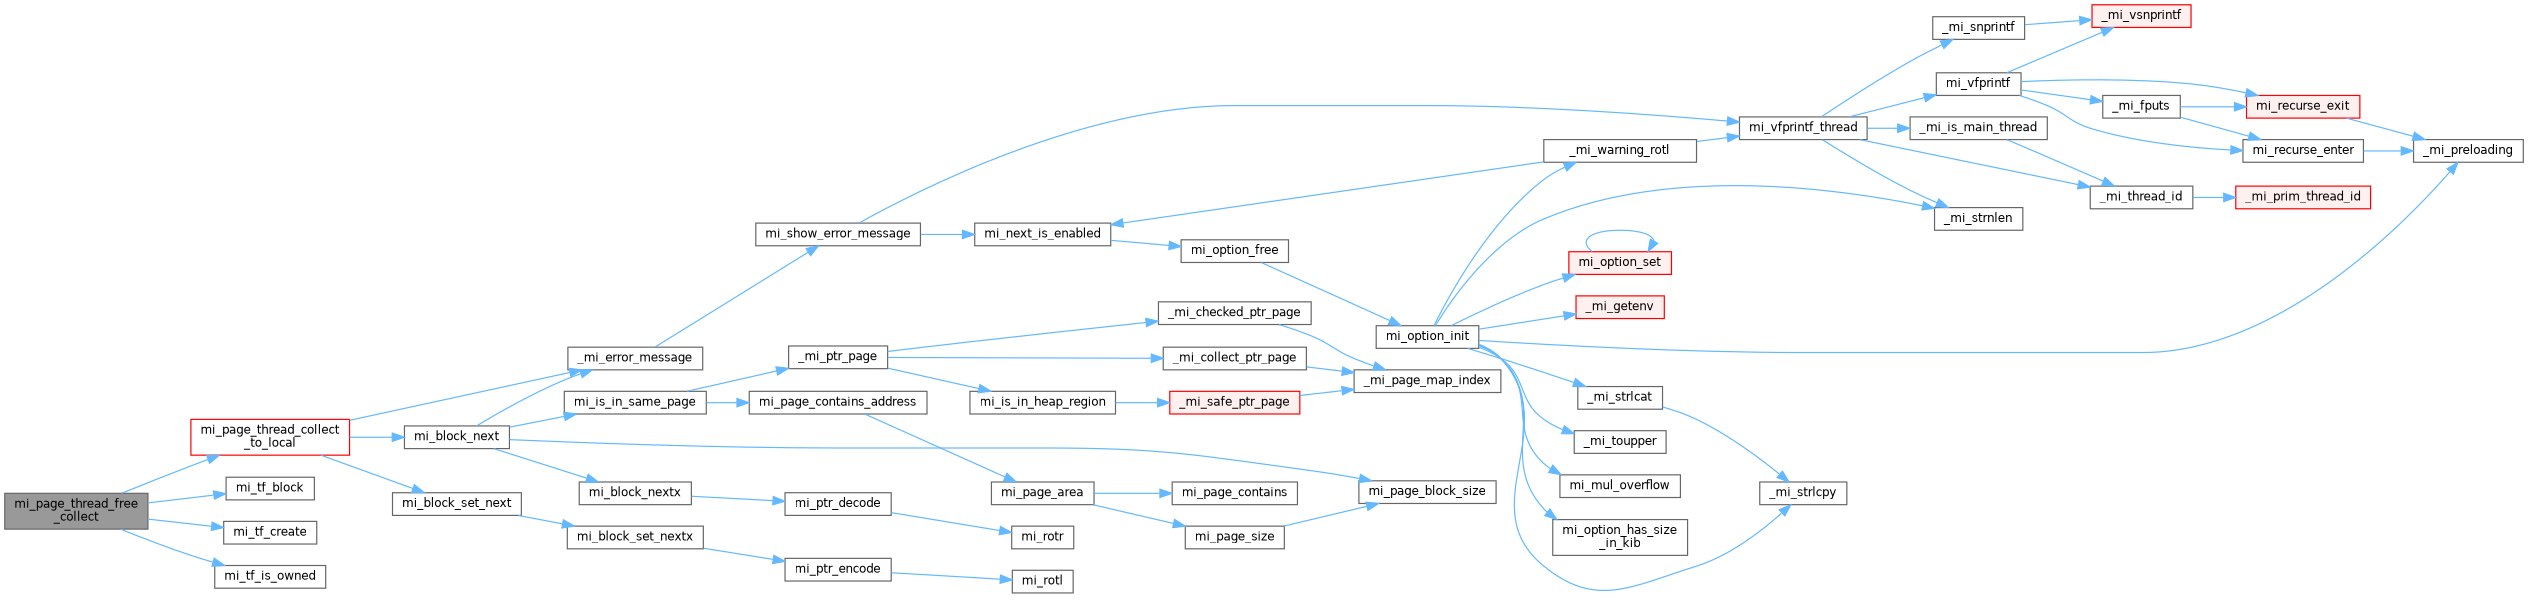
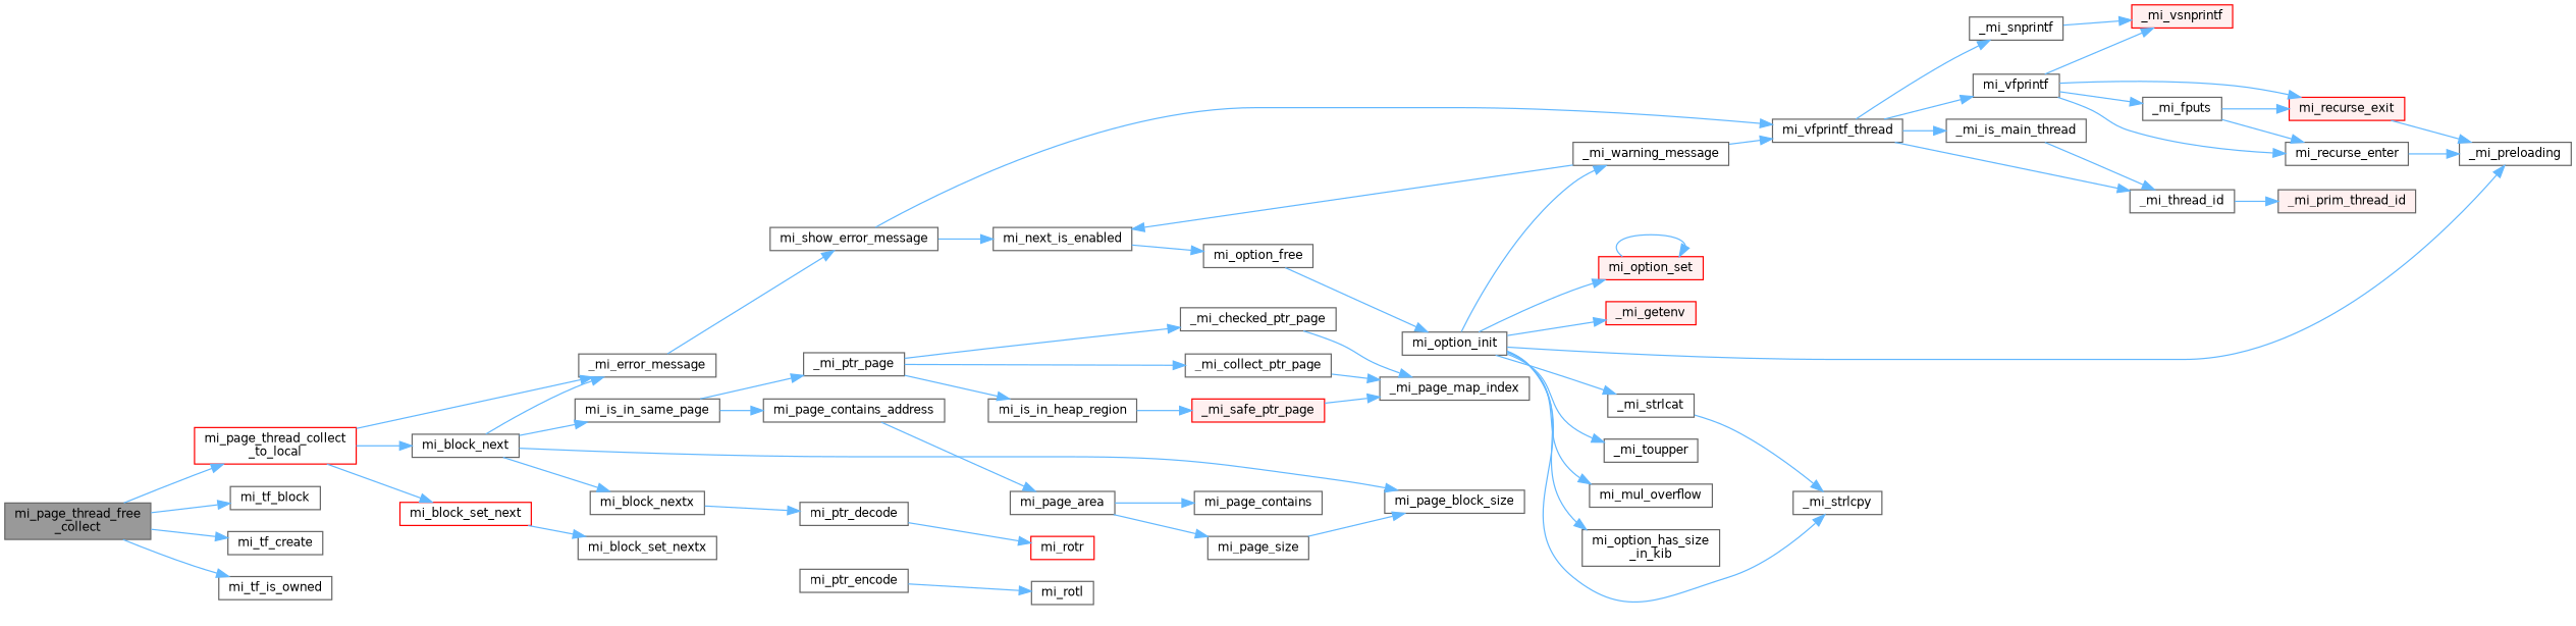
  digraph {
    rankdir=LR
    node [color=grey40 fillcolor=white fontname=Helvetica fontsize=10 shape=box style=filled]
    edge [color=steelblue1 fontname=Helvetica fontsize=10 labelfontname=Helvetica labelfontsize=10 style=solid]
    n1 [color=gray40 fillcolor=grey60 fontcolor=black height=0.2 label="mi_page_thread_free\l_collect" width=0.4]
    n2 [color=red height=0.2 label="mi_page_thread_collect\l_to_local" width=0.4]
    n3 [height=0.2 label=mi_tf_block width=0.4]
    n4 [height=0.2 label=mi_tf_create width=0.4]
    n5 [height=0.2 label=mi_tf_is_owned width=0.4]
    n6 [height=0.2 label=_mi_error_message width=0.4]
    n7 [height=0.2 label=mi_block_next width=0.4]
-   n8 [height=0.2 label=mi_block_set_next width=0.4]
+   n8 [color=red height=0.2 label=mi_block_set_next width=0.4]
    n9 [height=0.2 label=mi_show_error_message width=0.4]
    n10 [height=0.2 label=mi_block_nextx width=0.4]
    n11 [height=0.2 label=mi_is_in_same_page width=0.4]
    n12 [height=0.2 label=mi_page_block_size width=0.4]
    n13 [height=0.2 label=mi_block_set_nextx width=0.4]
    n14 [height=0.2 label=mi_next_is_enabled width=0.4]
    n15 [height=0.2 label=mi_vfprintf_thread width=0.4]
    n16 [height=0.2 label=mi_option_free width=0.4]
-   n17 [height=0.2 label=_mi_strnlen width=0.4]
    n18 [height=0.2 label=_mi_is_main_thread width=0.4]
    n19 [height=0.2 label=_mi_thread_id width=0.4]
    n20 [height=0.2 label=_mi_snprintf width=0.4]
    n21 [height=0.2 label=mi_vfprintf width=0.4]
    n22 [height=0.2 label=mi_option_init width=0.4]
    n23 [color=red fillcolor="#FFF0F0" height=0.2 label=_mi_getenv width=0.4]
    n24 [height=0.2 label=_mi_preloading width=0.4]
    n25 [height=0.2 label=_mi_strlcat width=0.4]
    n26 [height=0.2 label=_mi_strlcpy width=0.4]
    n27 [height=0.2 label=_mi_toupper width=0.4]
-   n28 [height=0.2 label=_mi_warning_rotl width=0.4]
+   n28 [height=0.2 label=_mi_warning_message width=0.4]
    n29 [height=0.2 label=mi_mul_overflow width=0.4]
    n30 [height=0.2 label="mi_option_has_size\l_in_kib" width=0.4]
    n31 [color=red fillcolor="#FFF0F0" height=0.2 label=mi_option_set width=0.4]
-   n32 [color=red fillcolor="#FFF0F0" height=0.2 label=_mi_prim_thread_id width=0.4]
+   n32 [fillcolor="#FFF0F0" height=0.2 label=_mi_prim_thread_id width=0.4]
    n33 [color=red fillcolor="#FFF0F0" height=0.2 label=_mi_vsnprintf width=0.4]
    n34 [height=0.2 label=_mi_fputs width=0.4]
    n35 [height=0.2 label=mi_recurse_enter width=0.4]
    n36 [color=red fillcolor="#FFF0F0" height=0.2 label=mi_recurse_exit width=0.4]
    n37 [height=0.2 label=mi_ptr_decode width=0.4]
    n38 [height=0.2 label=_mi_ptr_page width=0.4]
    n39 [height=0.2 label=mi_page_contains_address width=0.4]
-   n40 [height=0.2 label=mi_rotr width=0.4]
+   n40 [color=red height=0.2 label=mi_rotr width=0.4]
    n41 [height=0.2 label=_mi_checked_ptr_page width=0.4]
    n42 [height=0.2 label=_mi_collect_ptr_page width=0.4]
    n43 [height=0.2 label=mi_is_in_heap_region width=0.4]
    n44 [height=0.2 label=mi_page_area width=0.4]
    n45 [height=0.2 label=_mi_page_map_index width=0.4]
    n46 [color=red fillcolor="#FFF0F0" height=0.2 label=_mi_safe_ptr_page width=0.4]
    n47 [height=0.2 label=mi_page_size width=0.4]
    n48 [height=0.2 label=mi_page_contains width=0.4]
    n49 [height=0.2 label=mi_ptr_encode width=0.4]
    n50 [height=0.2 label=mi_rotl width=0.4]
    n1 -> n2
    n1 -> n3
    n1 -> n4
    n1 -> n5
    n2 -> n6
    n2 -> n7
    n2 -> n8
    n6 -> n9
    n7 -> n6
    n7 -> n10
    n7 -> n11
    n7 -> n12
    n8 -> n13
    n9 -> n14
    n9 -> n15
    n10 -> n37
    n11 -> n38
    n11 -> n39
-   n13 -> n49
    n14 -> n16
-   n15 -> n17
    n15 -> n18
    n15 -> n19
    n15 -> n20
    n15 -> n21
    n16 -> n22
    n18 -> n19
    n19 -> n32
    n20 -> n33
    n21 -> n33
    n21 -> n34
    n21 -> n35
    n21 -> n36
-   n22 -> n17
    n22 -> n23
    n22 -> n24
    n22 -> n25
    n22 -> n26
    n22 -> n27
    n22 -> n28
    n22 -> n29
    n22 -> n30
    n22 -> n31
    n25 -> n26
    n28 -> n14
    n28 -> n15
    n31 -> n31
    n34 -> n35
    n34 -> n36
    n35 -> n24
    n36 -> n24
    n37 -> n40
    n38 -> n41
    n38 -> n42
    n38 -> n43
    n39 -> n44
    n41 -> n45
    n42 -> n45
    n43 -> n46
    n44 -> n47
    n44 -> n48
    n46 -> n45
    n47 -> n12
    n49 -> n50
  }
